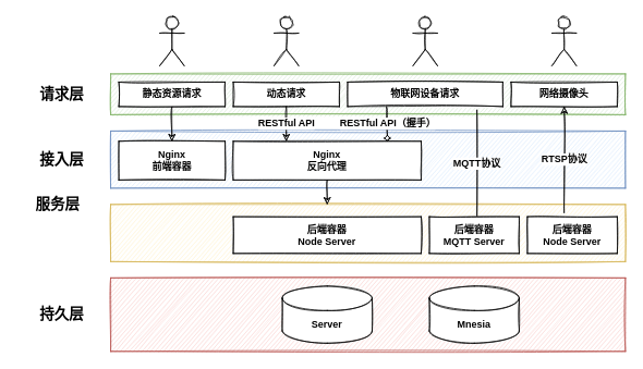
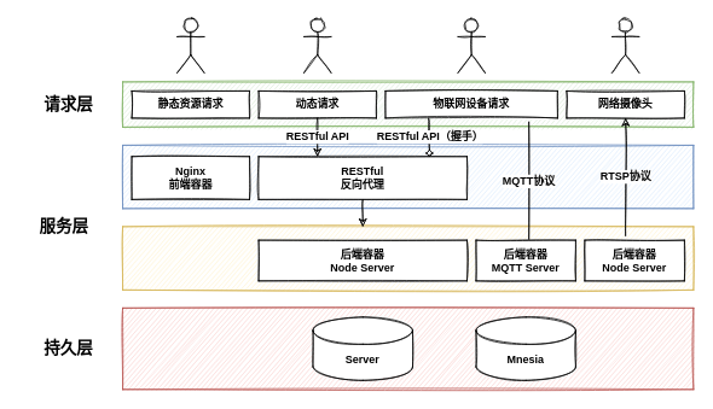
  <mxCell id="0" />
  <mxCell id="1" parent="0" />
  <mxCell id="2" value="" style="rounded=0;whiteSpace=wrap;html=1;sketch=1;fillColor=#d5e8d4;strokeColor=#82b366;" parent="1" vertex="1"><mxGeometry x="135" y="90" width="630" height="50" as="geometry" /></mxCell>
  <mxCell id="3" value="" style="shape=umlActor;verticalLabelPosition=bottom;verticalAlign=top;html=1;outlineConnect=0;sketch=1;" parent="1" vertex="1"><mxGeometry x="195" y="20" width="30" height="60" as="geometry" /></mxCell>
  <mxCell id="4" value="" style="rounded=0;whiteSpace=wrap;html=1;fillColor=#dae8fc;strokeColor=#6c8ebf;sketch=1;glass=0;shadow=0;" parent="1" vertex="1"><mxGeometry x="135" y="160" width="630" height="70" as="geometry" /></mxCell>
- <mxCell id="5" style="edgeStyle=orthogonalEdgeStyle;rounded=0;orthogonalLoop=1;jettySize=auto;html=1;exitX=0.5;exitY=1;exitDx=0;exitDy=0;entryX=0.5;entryY=0;entryDx=0;entryDy=0;fontFamily=Helvetica;fontSize=12;sketch=1;" parent="1" source="6" target="14" edge="1"><mxGeometry relative="1" as="geometry" /></mxCell>
  <mxCell id="6" value="静态资源请求" style="rounded=0;whiteSpace=wrap;html=1;shadow=0;glass=0;sketch=1;gradientColor=none;fontFamily=Helvetica;fontStyle=1" parent="1" vertex="1"><mxGeometry x="145" y="100" width="130" height="30" as="geometry" /></mxCell>
  <mxCell id="7" value="请求层" style="text;strokeColor=none;fillColor=none;html=1;fontSize=18;fontStyle=1;verticalAlign=middle;align=center;rounded=0;shadow=0;glass=0;sketch=1;" parent="1" vertex="1"><mxGeometry x="25" y="95" width="100" height="40" as="geometry" /></mxCell>
- <mxCell id="8" value="接入层" style="text;strokeColor=none;fillColor=none;html=1;fontSize=18;fontStyle=1;verticalAlign=middle;align=center;rounded=0;shadow=0;glass=0;sketch=1;" parent="1" vertex="1"><mxGeometry x="25" y="175" width="100" height="40" as="geometry" /></mxCell>
  <mxCell id="9" value="" style="rounded=0;whiteSpace=wrap;html=1;shadow=0;glass=0;sketch=1;fontFamily=Helvetica;fontSize=18;fillColor=#fff2cc;strokeColor=#d6b656;" parent="1" vertex="1"><mxGeometry x="135" y="250" width="630" height="70" as="geometry" /></mxCell>
  <mxCell id="10" value="" style="shape=umlActor;verticalLabelPosition=bottom;verticalAlign=top;html=1;outlineConnect=0;sketch=1;" parent="1" vertex="1"><mxGeometry x="335" y="20" width="30" height="60" as="geometry" /></mxCell>
  <mxCell id="11" value="" style="rounded=0;whiteSpace=wrap;html=1;shadow=0;glass=0;sketch=1;fontFamily=Helvetica;fontSize=18;fillColor=#f8cecc;strokeColor=#b85450;" parent="1" vertex="1"><mxGeometry x="135" y="340" width="630" height="90" as="geometry" /></mxCell>
  <mxCell id="12" value="服务层" style="text;strokeColor=none;fillColor=none;html=1;fontSize=18;fontStyle=1;verticalAlign=middle;align=center;rounded=0;shadow=0;glass=0;sketch=1;" parent="1" vertex="1"><mxGeometry x="20" y="230" width="100" height="40" as="geometry" /></mxCell>
  <mxCell id="13" value="持久层" style="text;strokeColor=none;fillColor=none;html=1;fontSize=18;fontStyle=1;verticalAlign=middle;align=center;rounded=0;shadow=0;glass=0;sketch=1;" parent="1" vertex="1"><mxGeometry x="25" y="365" width="100" height="40" as="geometry" /></mxCell>
  <mxCell id="14" value="Nginx&lt;br&gt;前端容器" style="rounded=0;whiteSpace=wrap;html=1;shadow=0;glass=0;sketch=1;fontFamily=Helvetica;fontSize=12;gradientColor=none;fontStyle=1" parent="1" vertex="1"><mxGeometry x="145" y="172.5" width="130" height="47.5" as="geometry" /></mxCell>
  <mxCell id="15" value="RESTful API" style="edgeStyle=orthogonalEdgeStyle;rounded=0;sketch=1;orthogonalLoop=1;jettySize=auto;html=1;exitX=0.5;exitY=1;exitDx=0;exitDy=0;fontFamily=Helvetica;fontSize=12;fontStyle=1" parent="1" source="16" edge="1"><mxGeometry relative="1" as="geometry"><mxPoint x="350" y="172.5" as="targetPoint" /></mxGeometry></mxCell>
  <mxCell id="16" value="动态请求" style="rounded=0;whiteSpace=wrap;html=1;shadow=0;glass=0;sketch=1;gradientColor=none;fontFamily=Helvetica;fontStyle=1" parent="1" vertex="1"><mxGeometry x="285" y="100" width="130" height="30" as="geometry" /></mxCell>
  <mxCell id="17" value="后端容器&lt;br style=&quot;font-size: 12px;&quot;&gt;Node Server" style="rounded=0;whiteSpace=wrap;html=1;shadow=0;glass=0;sketch=1;fontFamily=Helvetica;fontSize=12;gradientColor=none;fontStyle=1" parent="1" vertex="1"><mxGeometry x="285" y="265" width="230" height="45" as="geometry" /></mxCell>
  <mxCell id="18" value="&lt;b&gt;Server&lt;/b&gt;" style="shape=cylinder3;whiteSpace=wrap;html=1;boundedLbl=1;backgroundOutline=1;size=15;rounded=0;shadow=0;glass=0;sketch=1;fontFamily=Helvetica;fontSize=12;gradientColor=none;" parent="1" vertex="1"><mxGeometry x="345" y="350" width="110" height="70" as="geometry" /></mxCell>
  <mxCell id="19" value="后端容器&lt;br style=&quot;font-size: 12px;&quot;&gt;MQTT Server" style="rounded=0;whiteSpace=wrap;html=1;shadow=0;glass=0;sketch=1;fontFamily=Helvetica;fontSize=12;gradientColor=none;fontStyle=1" parent="1" vertex="1"><mxGeometry x="525" y="265" width="110" height="45" as="geometry" /></mxCell>
  <mxCell id="20" value="RESTful API（握手）" style="edgeStyle=orthogonalEdgeStyle;rounded=0;sketch=1;orthogonalLoop=1;jettySize=auto;html=1;fontFamily=Helvetica;fontSize=12;fontStyle=1;exitX=0.25;exitY=1;exitDx=0;exitDy=0;entryX=0.82;entryY=0.011;entryDx=0;entryDy=0;entryPerimeter=0;endArrow=diamond;" parent="1" source="23" target="27" edge="1"><mxGeometry relative="1" as="geometry" /></mxCell>
  <mxCell id="21" value="MQTT协议" style="edgeStyle=orthogonalEdgeStyle;rounded=0;sketch=1;orthogonalLoop=1;jettySize=auto;html=1;exitX=0.833;exitY=1.146;exitDx=0;exitDy=0;fontFamily=Helvetica;fontSize=12;entryX=0.53;entryY=-0.027;entryDx=0;entryDy=0;entryPerimeter=0;fontStyle=1;exitPerimeter=0;endArrow=none;" parent="1" source="23" target="19" edge="1"><mxGeometry x="0.021" relative="1" as="geometry"><mxPoint as="offset" /></mxGeometry></mxCell>
  <mxCell id="22" value="RTSP协议" style="edgeStyle=orthogonalEdgeStyle;rounded=0;sketch=1;orthogonalLoop=1;jettySize=auto;html=1;fontFamily=Helvetica;fontSize=12;fontStyle=1;entryX=0.5;entryY=1;entryDx=0;entryDy=0;" parent="1" target="29" edge="1"><mxGeometry x="0.004" relative="1" as="geometry"><mxPoint as="offset" /><mxPoint x="690" y="260" as="sourcePoint" /></mxGeometry></mxCell>
  <mxCell id="23" value="物联网设备请求" style="rounded=0;whiteSpace=wrap;html=1;shadow=0;glass=0;sketch=1;gradientColor=none;fontFamily=Helvetica;fontStyle=1" parent="1" vertex="1"><mxGeometry x="425" y="100" width="190" height="30" as="geometry" /></mxCell>
  <mxCell id="24" value="&lt;b&gt;Mnesia&lt;br&gt;&lt;/b&gt;" style="shape=cylinder3;whiteSpace=wrap;html=1;boundedLbl=1;backgroundOutline=1;size=15;rounded=0;shadow=0;glass=0;sketch=1;fontFamily=Helvetica;fontSize=12;gradientColor=none;" parent="1" vertex="1"><mxGeometry x="525" y="350" width="110" height="70" as="geometry" /></mxCell>
  <mxCell id="25" value="" style="shape=umlActor;verticalLabelPosition=bottom;verticalAlign=top;html=1;outlineConnect=0;sketch=1;" parent="1" vertex="1"><mxGeometry x="505" y="20" width="30" height="60" as="geometry" /></mxCell>
  <mxCell id="26" style="edgeStyle=orthogonalEdgeStyle;rounded=0;sketch=1;orthogonalLoop=1;jettySize=auto;html=1;exitX=0.5;exitY=1;exitDx=0;exitDy=0;fontFamily=Helvetica;fontSize=12;" parent="1" source="27" edge="1"><mxGeometry relative="1" as="geometry"><mxPoint x="400" y="250" as="targetPoint" /></mxGeometry></mxCell>
- <mxCell id="27" value="Nginx&lt;br&gt;反向代理" style="rounded=0;whiteSpace=wrap;html=1;shadow=0;glass=0;sketch=1;fontFamily=Helvetica;fontSize=12;gradientColor=none;fontStyle=1" parent="1" vertex="1"><mxGeometry x="285" y="172.5" width="230" height="47.5" as="geometry" /></mxCell>
+ <mxCell id="27" value="RESTful&lt;br&gt;反向代理" style="rounded=0;whiteSpace=wrap;html=1;shadow=0;glass=0;sketch=1;fontFamily=Helvetica;fontSize=12;gradientColor=none;fontStyle=1" parent="1" vertex="1"><mxGeometry x="285" y="172.5" width="230" height="47.5" as="geometry" /></mxCell>
  <mxCell id="28" value="后端容器&lt;br style=&quot;font-size: 12px;&quot;&gt;Node Server" style="rounded=0;whiteSpace=wrap;html=1;shadow=0;glass=0;sketch=1;fontFamily=Helvetica;fontSize=12;gradientColor=none;fontStyle=1" parent="1" vertex="1"><mxGeometry x="645" y="265" width="110" height="45" as="geometry" /></mxCell>
  <mxCell id="29" value="网络摄像头" style="rounded=0;whiteSpace=wrap;html=1;shadow=0;glass=0;sketch=1;gradientColor=none;fontFamily=Helvetica;fontStyle=1" vertex="1" parent="1"><mxGeometry x="625" y="100" width="130" height="30" as="geometry" /></mxCell>
  <mxCell id="30" value="" style="shape=umlActor;verticalLabelPosition=bottom;verticalAlign=top;html=1;outlineConnect=0;sketch=1;" vertex="1" parent="1"><mxGeometry x="675" y="20" width="30" height="60" as="geometry" /></mxCell>
